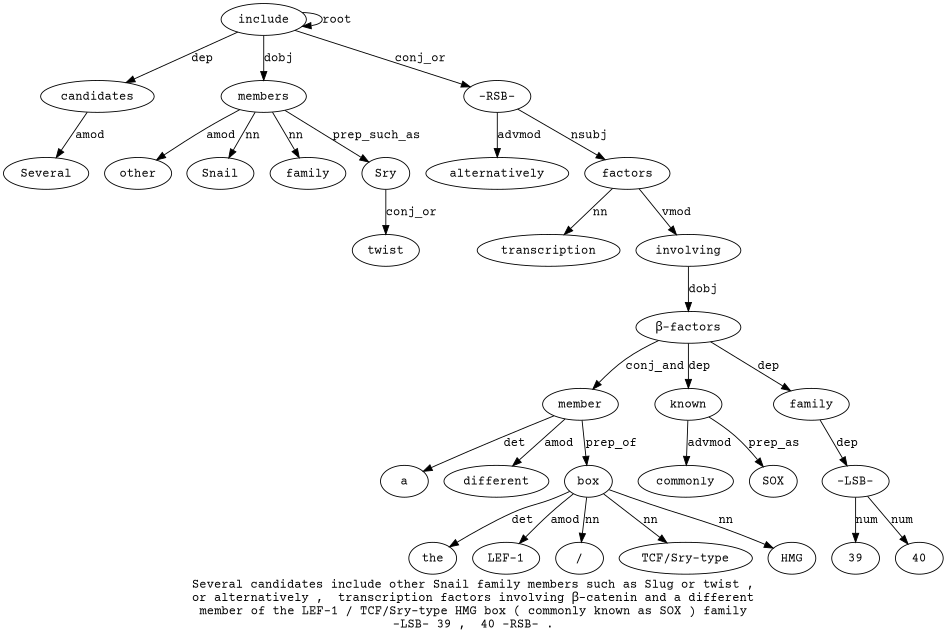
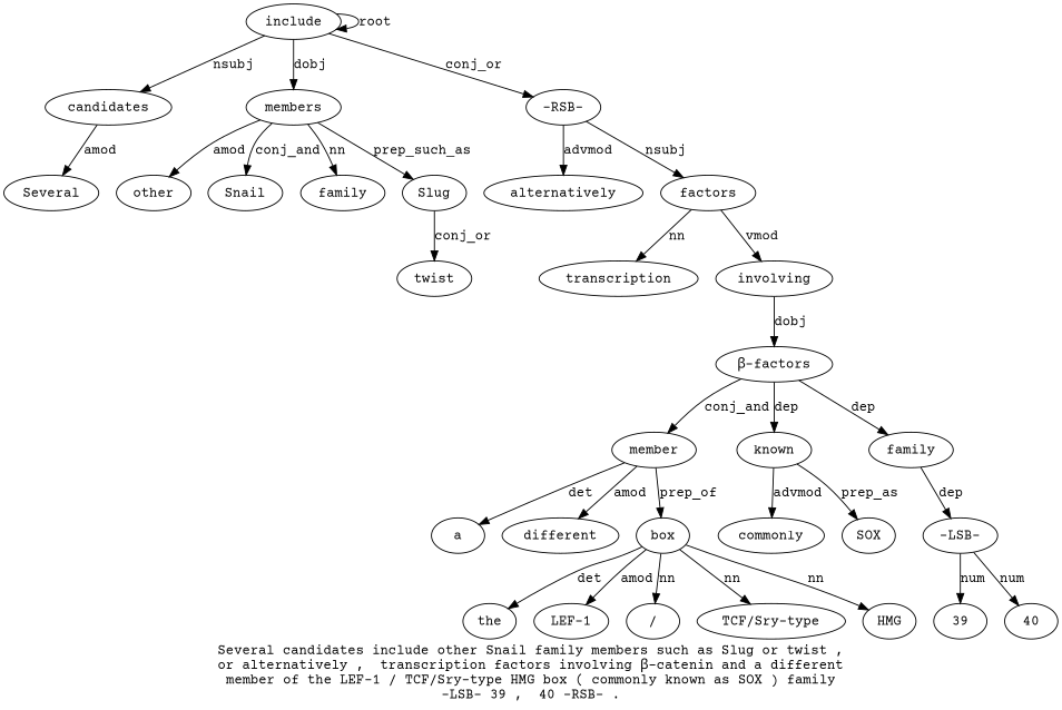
  digraph {
    fontname="Courier Prime"
    label="Several candidates include other Snail family members such as Slug or twist ,\nor alternatively ,  transcription factors involving β-catenin and a different\nmember of the LEF-1 / TCF/Sry-type HMG box ( commonly known as SOX ) family\n-LSB- 39 ,  40 -RSB- ."
    node [fillcolor=white fontname="Courier Prime" style=filled]
    edge [fontname="Courier Prime"]
    n1 [label=candidates]
    n2 [label=Several]
    n3 [label=include]
    n4 [label=members]
    n5 [label="-RSB-"]
    n6 [label=other]
    n7 [label=Snail]
    n8 [label=family]
-   n9 [label=Sry]
+   n9 [label=Slug]
    n10 [label=alternatively]
    n11 [label=factors]
    n12 [label=twist]
    n13 [label=transcription]
    n14 [label=involving]
    n15 [label="β-factors"]
    n16 [label=member]
    n17 [label=known]
    n18 [label=family]
    n19 [label=a]
    n20 [label=different]
    n21 [label=box]
    n22 [label=commonly]
    n23 [label=SOX]
    n24 [label="-LSB-"]
    n25 [label=the]
    n26 [label="LEF-1"]
    n27 [label="/"]
    n28 [label="TCF/Sry-type"]
    n29 [label=HMG]
    n30 [label=39]
    n31 [label=40]
    n1 -> n2 [label=amod]
-   n3 -> n1 [label=dep]
+   n3 -> n1 [label=nsubj]
    n3 -> n3 [label=root]
    n3 -> n4 [label=dobj]
    n3 -> n5 [label=conj_or]
    n4 -> n6 [label=amod]
-   n4 -> n7 [label=nn]
+   n4 -> n7 [label=conj_and]
    n4 -> n8 [label=nn]
    n4 -> n9 [label=prep_such_as]
    n5 -> n10 [label=advmod]
    n5 -> n11 [label=nsubj]
    n9 -> n12 [label=conj_or]
    n11 -> n13 [label=nn]
    n11 -> n14 [label=vmod]
    n14 -> n15 [label=dobj]
    n15 -> n16 [label=conj_and]
    n15 -> n17 [label=dep]
    n15 -> n18 [label=dep]
    n16 -> n19 [label=det]
    n16 -> n20 [label=amod]
    n16 -> n21 [label=prep_of]
    n17 -> n22 [label=advmod]
    n17 -> n23 [label=prep_as]
    n18 -> n24 [label=dep]
    n21 -> n25 [label=det]
    n21 -> n26 [label=amod]
    n21 -> n27 [label=nn]
    n21 -> n28 [label=nn]
    n21 -> n29 [label=nn]
    n24 -> n30 [label=num]
    n24 -> n31 [label=num]
  }
